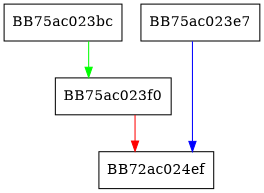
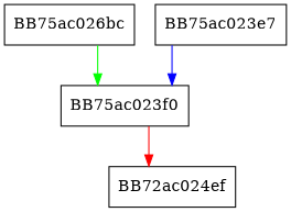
  digraph {
    splines=ortho
    node [shape=box]
-   BB75ac023bc
+   BB75ac023bc [label=BB75ac026bc]
    BB75ac023f0
    n3 [label=BB72ac024ef]
    BB75ac023e7
    BB75ac023bc -> BB75ac023f0 [color=green]
    BB75ac023f0 -> n3 [color=red]
-   BB75ac023e7 -> n3 [color=blue]
+   BB75ac023e7 -> BB75ac023f0 [color=blue]
  }
